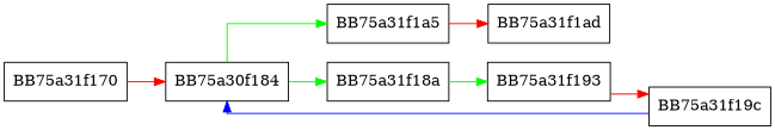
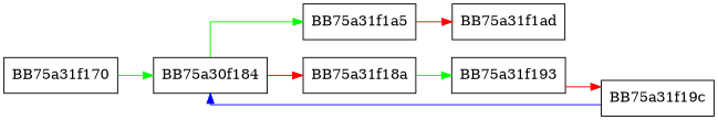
  digraph {
    rankdir=LR
    splines=ortho
    node [shape=box]
    edge [color=red]
    n1 [label=BB75a30f184]
    BB75a31f170
    BB75a31f1a5
    BB75a31f18a
    BB75a31f1ad
    BB75a31f193
    BB75a31f19c
    n1 -> BB75a31f1a5 [color=green]
-   n1 -> BB75a31f18a [color=green]
-   BB75a31f170 -> n1
+   n1 -> BB75a31f18a
+   BB75a31f170 -> n1 [color=green]
    BB75a31f1a5 -> BB75a31f1ad
    BB75a31f18a -> BB75a31f193 [color=green]
    BB75a31f193 -> BB75a31f19c
    BB75a31f19c -> n1 [color=blue]
  }
